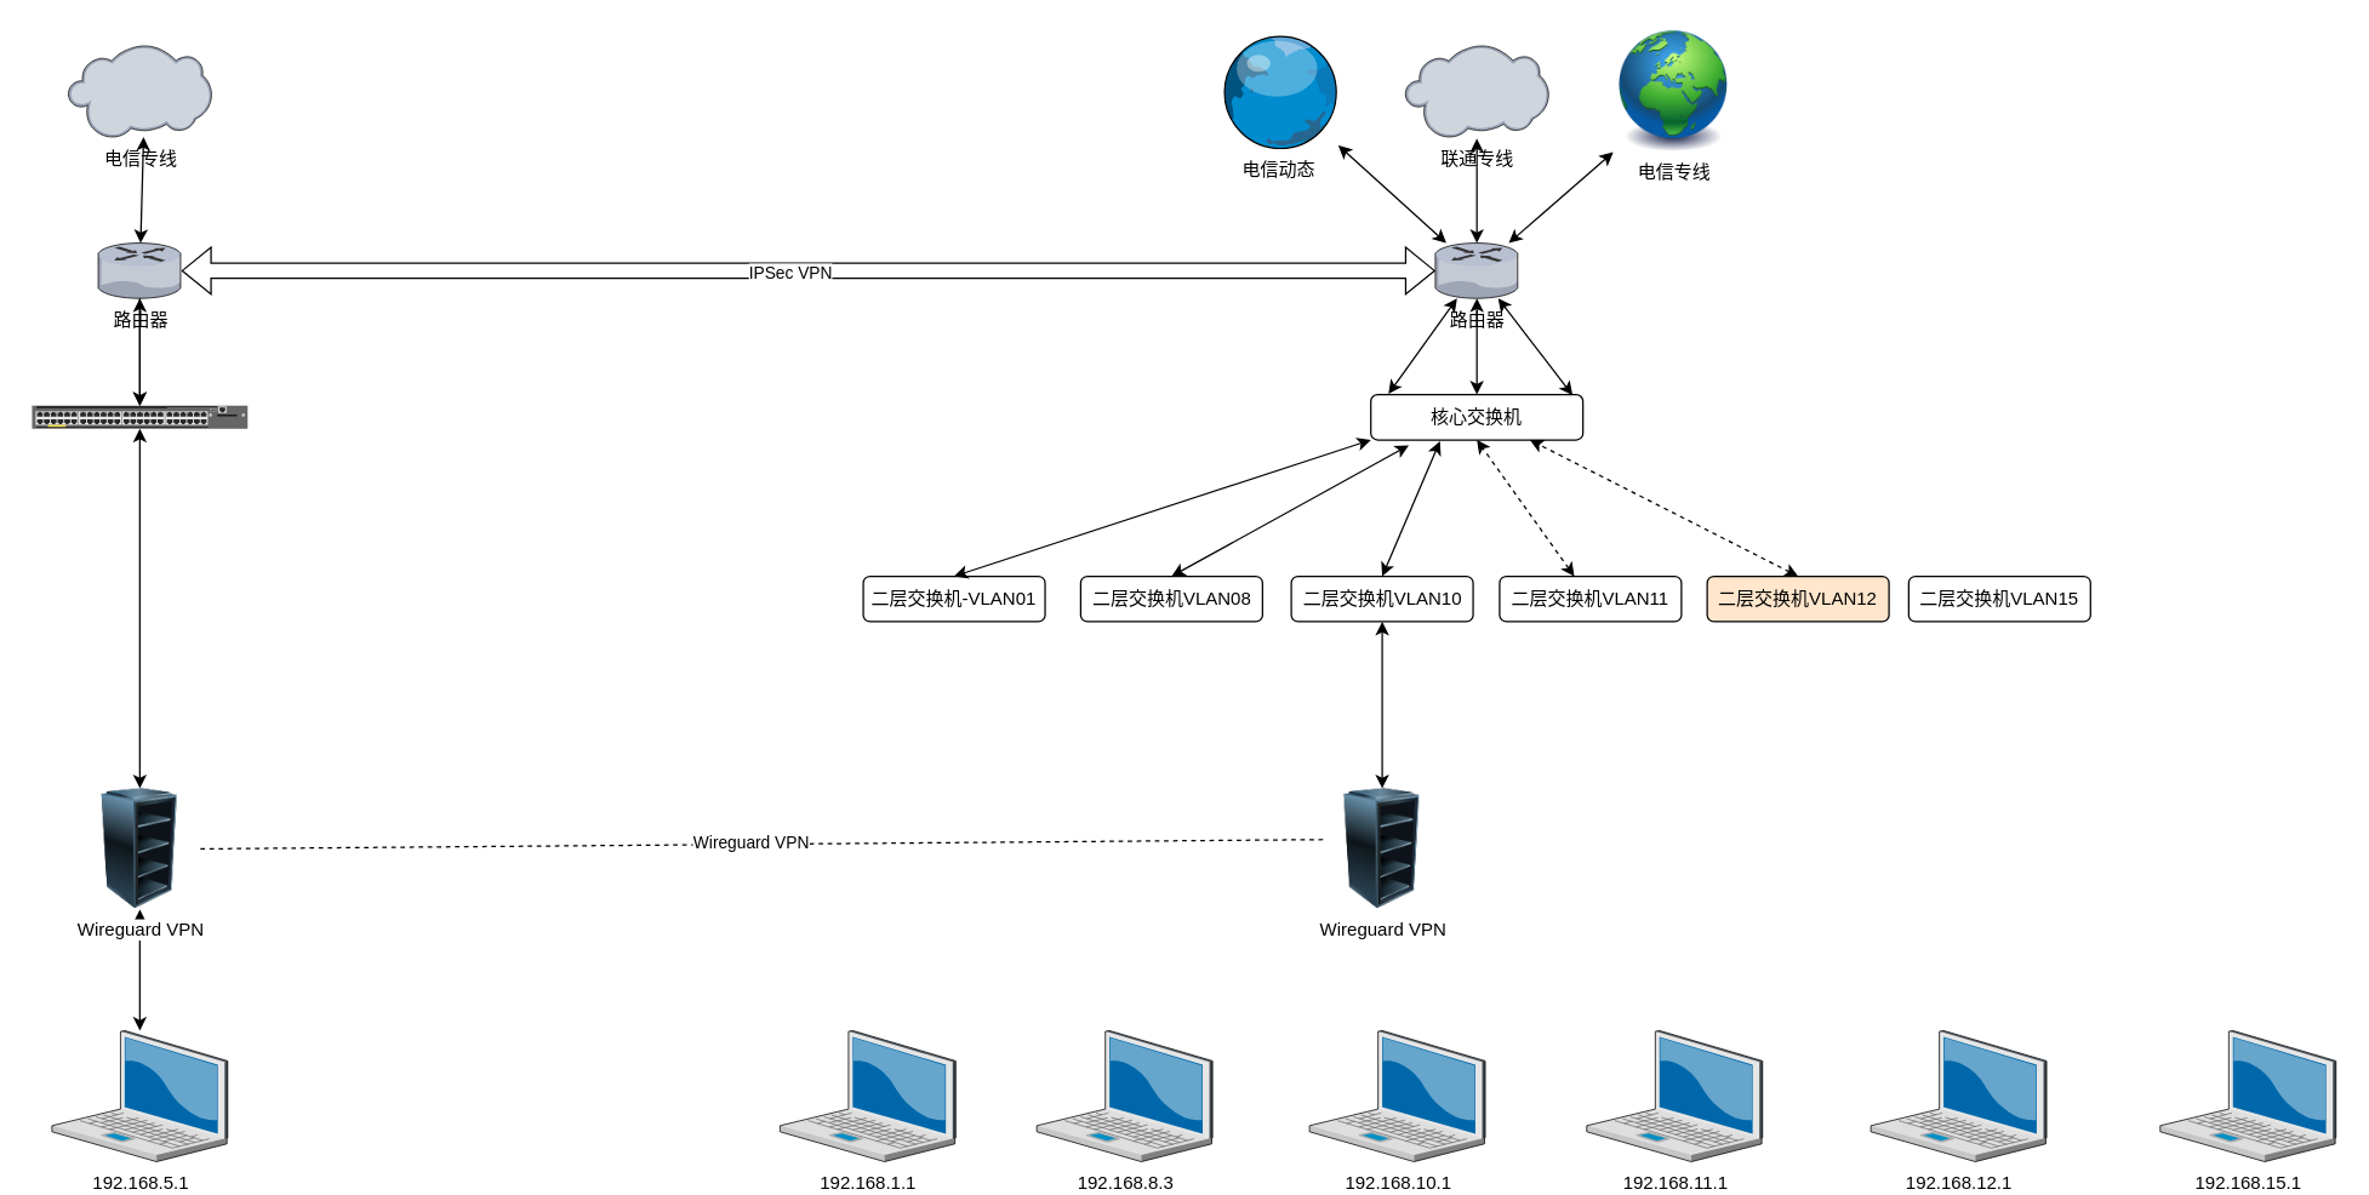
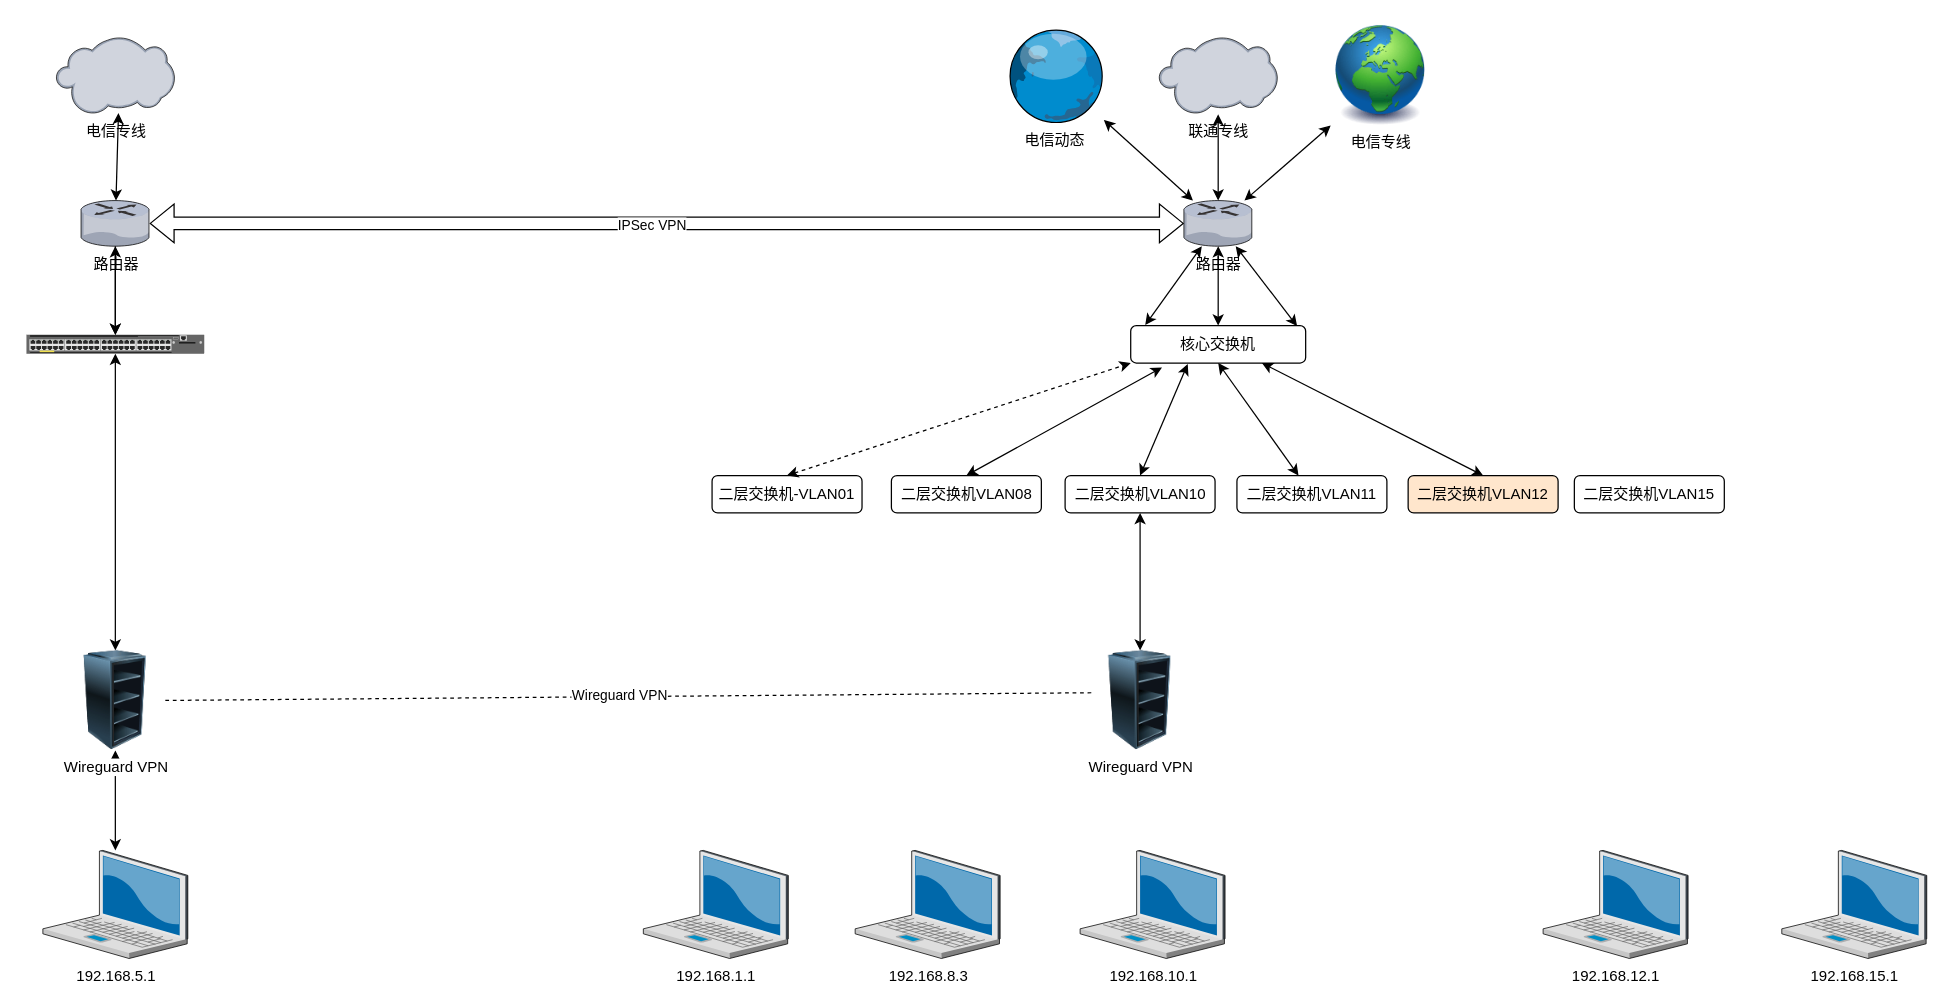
  <mxCell id="0" />
  <mxCell id="1" value="未命名图层" parent="0" />
  <mxCell id="2" style="locked=1;" parent="0" />
  <mxCell id="3" value="核心交换机" style="rounded=1;whiteSpace=wrap;html=1;" vertex="1" parent="2"><mxGeometry x="904" y="260" width="140" height="30" as="geometry" /></mxCell>
  <mxCell id="4" value="二层交换机VLAN11" style="rounded=1;whiteSpace=wrap;html=1;" vertex="1" parent="2"><mxGeometry x="989" y="380" width="120" height="30" as="geometry" /></mxCell>
  <mxCell id="5" value="二层交换机-VLAN01" style="rounded=1;whiteSpace=wrap;html=1;" vertex="1" parent="2"><mxGeometry x="569" y="380" width="120" height="30" as="geometry" /></mxCell>
  <mxCell id="6" value="二层交换机VLAN10" style="rounded=1;whiteSpace=wrap;html=1;" vertex="1" parent="2"><mxGeometry x="851.5" y="380" width="120" height="30" as="geometry" /></mxCell>
  <mxCell id="7" value="Wireguard VPN" style="image;html=1;image=img/lib/clip_art/computers/Server_Rack_Empty_128x128.png" vertex="1" parent="2"><mxGeometry x="871.5" y="520" width="80" height="80" as="geometry" /></mxCell>
  <mxCell id="8" value="电信专线" style="image;html=1;image=img/lib/clip_art/general/Earth_globe_128x128.png" vertex="1" parent="2"><mxGeometry x="1064" y="20" width="80" height="80" as="geometry" /></mxCell>
  <mxCell id="9" value="联通专线" style="verticalLabelPosition=bottom;sketch=0;aspect=fixed;html=1;verticalAlign=top;strokeColor=none;align=center;outlineConnect=0;shape=mxgraph.citrix.cloud;" vertex="1" parent="2"><mxGeometry x="926.5" y="29" width="95" height="62" as="geometry" /></mxCell>
  <mxCell id="10" value="电信动态" style="verticalLabelPosition=bottom;sketch=0;aspect=fixed;html=1;verticalAlign=top;strokeColor=none;align=center;outlineConnect=0;shape=mxgraph.citrix.globe;" vertex="1" parent="2"><mxGeometry x="804" y="22.5" width="78.5" height="75" as="geometry" /></mxCell>
  <mxCell id="11" value="192.168.10.1" style="verticalLabelPosition=bottom;sketch=0;aspect=fixed;html=1;verticalAlign=top;strokeColor=none;align=center;outlineConnect=0;shape=mxgraph.citrix.laptop_2;" vertex="1" parent="2"><mxGeometry x="863.5" y="680" width="116" height="86.5" as="geometry" /></mxCell>
  <mxCell id="12" value="路由器" style="verticalLabelPosition=bottom;sketch=0;aspect=fixed;html=1;verticalAlign=top;strokeColor=none;align=center;outlineConnect=0;shape=mxgraph.citrix.router;" vertex="1" parent="2"><mxGeometry x="946.5" width="55" height="36.5" as="geometry" y="160" /></mxCell>
  <mxCell id="13" value="二层交换机VLAN12" style="rounded=1;whiteSpace=wrap;html=1;fillColor=#ffe6cc;" vertex="1" parent="2"><mxGeometry x="1126" y="380" width="120" height="30" as="geometry" /></mxCell>
  <mxCell id="14" value="二层交换机VLAN15" style="rounded=1;whiteSpace=wrap;html=1;" vertex="1" parent="2"><mxGeometry x="1259" y="380" width="120" height="30" as="geometry" /></mxCell>
  <mxCell id="15" value="二层交换机VLAN08" style="rounded=1;whiteSpace=wrap;html=1;" vertex="1" parent="2"><mxGeometry x="712.5" y="380" width="120" height="30" as="geometry" /></mxCell>
  <mxCell id="16" value="192.168.1.1" style="verticalLabelPosition=bottom;sketch=0;aspect=fixed;html=1;verticalAlign=top;strokeColor=none;align=center;outlineConnect=0;shape=mxgraph.citrix.laptop_2;" vertex="1" parent="2"><mxGeometry x="514" y="680" width="116" height="86.5" as="geometry" /></mxCell>
  <mxCell id="17" value="192.168.8.3" style="verticalLabelPosition=bottom;sketch=0;aspect=fixed;html=1;verticalAlign=top;strokeColor=none;align=center;outlineConnect=0;shape=mxgraph.citrix.laptop_2;" vertex="1" parent="2"><mxGeometry x="683.5" y="680" width="116" height="86.5" as="geometry" /></mxCell>
- <mxCell id="18" value="192.168.11.1" style="verticalLabelPosition=bottom;sketch=0;aspect=fixed;html=1;verticalAlign=top;strokeColor=none;align=center;outlineConnect=0;shape=mxgraph.citrix.laptop_2;" vertex="1" parent="2"><mxGeometry x="1046.5" y="680" width="116" height="86.5" as="geometry" /></mxCell>
  <mxCell id="19" value="192.168.12.1" style="verticalLabelPosition=bottom;sketch=0;aspect=fixed;html=1;verticalAlign=top;strokeColor=none;align=center;outlineConnect=0;shape=mxgraph.citrix.laptop_2;" vertex="1" parent="2"><mxGeometry x="1234" y="680" width="116" height="86.5" as="geometry" /></mxCell>
  <mxCell id="20" value="" style="endArrow=classic;startArrow=classic;html=1;rounded=0;" edge="1" parent="2" source="12" target="10"><mxGeometry width="50" height="50" relative="1" as="geometry"><mxPoint x="664" y="400" as="sourcePoint" /><mxPoint x="884" y="60" as="targetPoint" /></mxGeometry></mxCell>
  <mxCell id="21" value="" style="endArrow=classic;startArrow=classic;html=1;rounded=0;" edge="1" parent="2" source="12" target="9"><mxGeometry width="50" height="50" relative="1" as="geometry"><mxPoint x="664" y="400" as="sourcePoint" /><mxPoint x="714" y="350" as="targetPoint" /></mxGeometry></mxCell>
  <mxCell id="22" value="" style="endArrow=classic;startArrow=classic;html=1;rounded=0;entryX=0;entryY=1;entryDx=0;entryDy=0;" edge="1" parent="2" source="12" target="8"><mxGeometry width="50" height="50" relative="1" as="geometry"><mxPoint x="664" y="400" as="sourcePoint" /><mxPoint x="714" y="350" as="targetPoint" /></mxGeometry></mxCell>
  <mxCell id="23" value="" style="endArrow=classic;startArrow=classic;html=1;rounded=0;exitX=0.083;exitY=-0.014;exitDx=0;exitDy=0;exitPerimeter=0;" edge="1" parent="2" source="3" target="12"><mxGeometry width="50" height="50" relative="1" as="geometry"><mxPoint x="664" y="500" as="sourcePoint" /><mxPoint x="714" y="450" as="targetPoint" /></mxGeometry></mxCell>
  <mxCell id="24" value="" style="endArrow=classic;startArrow=classic;html=1;rounded=0;exitX=0.5;exitY=0;exitDx=0;exitDy=0;" edge="1" parent="2" source="3" target="12"><mxGeometry width="50" height="50" relative="1" as="geometry"><mxPoint x="664" y="500" as="sourcePoint" /><mxPoint x="714" y="450" as="targetPoint" /></mxGeometry></mxCell>
  <mxCell id="25" value="" style="endArrow=classic;startArrow=classic;html=1;rounded=0;exitX=0.951;exitY=0.015;exitDx=0;exitDy=0;exitPerimeter=0;" edge="1" parent="2" source="3" target="12"><mxGeometry width="50" height="50" relative="1" as="geometry"><mxPoint x="664" y="500" as="sourcePoint" /><mxPoint x="1004" y="200" as="targetPoint" /></mxGeometry></mxCell>
- <mxCell id="26" value="" style="endArrow=classic;startArrow=classic;html=1;rounded=0;entryX=0;entryY=1;entryDx=0;entryDy=0;exitX=0.5;exitY=0;exitDx=0;exitDy=0;" edge="1" parent="2" source="5" target="3"><mxGeometry width="50" height="50" relative="1" as="geometry"><mxPoint x="664" y="600" as="sourcePoint" /><mxPoint x="714" y="550" as="targetPoint" /></mxGeometry></mxCell>
+ <mxCell id="26" value="" style="endArrow=classic;startArrow=classic;html=1;rounded=0;entryX=0;entryY=1;entryDx=0;entryDy=0;exitX=0.5;exitY=0;exitDx=0;exitDy=0;dashed=1;" edge="1" parent="2" source="5" target="3"><mxGeometry width="50" height="50" relative="1" as="geometry"><mxPoint x="664" y="600" as="sourcePoint" /><mxPoint x="714" y="550" as="targetPoint" /></mxGeometry></mxCell>
  <mxCell id="27" value="" style="endArrow=classic;startArrow=classic;html=1;rounded=0;entryX=0.179;entryY=1.117;entryDx=0;entryDy=0;exitX=0.5;exitY=0;exitDx=0;exitDy=0;entryPerimeter=0;" edge="1" parent="2" source="15" target="3"><mxGeometry width="50" height="50" relative="1" as="geometry"><mxPoint x="590" y="444" as="sourcePoint" /><mxPoint x="914" y="330" as="targetPoint" /></mxGeometry></mxCell>
  <mxCell id="28" value="" style="endArrow=classic;startArrow=classic;html=1;rounded=0;entryX=0.326;entryY=1.027;entryDx=0;entryDy=0;exitX=0.5;exitY=0;exitDx=0;exitDy=0;entryPerimeter=0;" edge="1" parent="2" source="6" target="3"><mxGeometry width="50" height="50" relative="1" as="geometry"><mxPoint x="783" y="440" as="sourcePoint" /><mxPoint x="924" y="340" as="targetPoint" /></mxGeometry></mxCell>
- <mxCell id="29" value="" style="endArrow=classic;startArrow=classic;html=1;rounded=0;entryX=0.5;entryY=1;entryDx=0;entryDy=0;dashed=1;" edge="1" parent="2" source="4" target="3"><mxGeometry width="50" height="50" relative="1" as="geometry"><mxPoint x="922" y="440" as="sourcePoint" /><mxPoint x="960" y="331" as="targetPoint" /></mxGeometry></mxCell>
- <mxCell id="30" value="" style="endArrow=classic;startArrow=classic;html=1;rounded=0;entryX=0.75;entryY=1;entryDx=0;entryDy=0;exitX=0.5;exitY=0;exitDx=0;exitDy=0;dashed=1;" edge="1" parent="2" source="13" target="3"><mxGeometry width="50" height="50" relative="1" as="geometry"><mxPoint x="1050" y="440" as="sourcePoint" /><mxPoint x="984" y="330" as="targetPoint" /></mxGeometry></mxCell>
+ <mxCell id="29" value="" style="endArrow=classic;startArrow=classic;html=1;rounded=0;entryX=0.5;entryY=1;entryDx=0;entryDy=0;" edge="1" parent="2" source="4" target="3"><mxGeometry width="50" height="50" relative="1" as="geometry"><mxPoint x="922" y="440" as="sourcePoint" /><mxPoint x="960" y="331" as="targetPoint" /></mxGeometry></mxCell>
+ <mxCell id="30" value="" style="endArrow=classic;startArrow=classic;html=1;rounded=0;entryX=0.75;entryY=1;entryDx=0;entryDy=0;exitX=0.5;exitY=0;exitDx=0;exitDy=0;" edge="1" parent="2" source="13" target="3"><mxGeometry width="50" height="50" relative="1" as="geometry"><mxPoint x="1050" y="440" as="sourcePoint" /><mxPoint x="984" y="330" as="targetPoint" /></mxGeometry></mxCell>
  <mxCell id="31" value="" style="endArrow=classic;startArrow=classic;html=1;rounded=0;entryX=0.5;entryY=1;entryDx=0;entryDy=0;exitX=0.5;exitY=0;exitDx=0;exitDy=0;" edge="1" parent="2" source="7" target="6"><mxGeometry width="50" height="50" relative="1" as="geometry"><mxPoint x="664" y="600" as="sourcePoint" /><mxPoint x="714" y="550" as="targetPoint" /></mxGeometry></mxCell>
  <mxCell id="32" value="192.168.15.1" style="verticalLabelPosition=bottom;sketch=0;aspect=fixed;html=1;verticalAlign=top;strokeColor=none;align=center;outlineConnect=0;shape=mxgraph.citrix.laptop_2;" vertex="1" parent="2"><mxGeometry x="1425" y="680" width="116" height="86.5" as="geometry" /></mxCell>
  <mxCell id="33" value="" style="edgeStyle=orthogonalEdgeStyle;rounded=0;orthogonalLoop=1;jettySize=auto;html=1;" edge="1" parent="2" source="34" target="35"><mxGeometry relative="1" as="geometry" /></mxCell>
  <mxCell id="34" value="路由器" style="verticalLabelPosition=bottom;sketch=0;aspect=fixed;html=1;verticalAlign=top;strokeColor=none;align=center;outlineConnect=0;shape=mxgraph.citrix.router;" vertex="1" parent="2"><mxGeometry x="64" width="55" height="36.5" as="geometry" y="160" /></mxCell>
  <mxCell id="35" value="" style="html=1;verticalLabelPosition=bottom;verticalAlign=top;outlineConnect=0;shadow=0;dashed=0;shape=mxgraph.rack.hpe_aruba.switches.jl074a_hpe_aruba_3810m_48_port_gt_poeplus_1_slot_switch;" vertex="1" parent="2"><mxGeometry x="20.5" y="267.5" width="142" height="15" as="geometry" /></mxCell>
  <mxCell id="36" value="192.168.5.1" style="verticalLabelPosition=bottom;sketch=0;aspect=fixed;html=1;verticalAlign=top;strokeColor=none;align=center;outlineConnect=0;shape=mxgraph.citrix.laptop_2;" vertex="1" parent="2"><mxGeometry x="33.5" y="680" width="116" height="86.5" as="geometry" /></mxCell>
  <mxCell id="37" value="电信专线" style="verticalLabelPosition=bottom;sketch=0;aspect=fixed;html=1;verticalAlign=top;strokeColor=none;align=center;outlineConnect=0;shape=mxgraph.citrix.cloud;" vertex="1" parent="2"><mxGeometry x="44" y="29" width="95" height="62" as="geometry" /></mxCell>
  <mxCell id="38" value="" style="shape=flexArrow;endArrow=classic;startArrow=classic;html=1;rounded=0;" edge="1" parent="2" source="34" target="12"><mxGeometry width="100" height="100" relative="1" as="geometry"><mxPoint x="624" y="440" as="sourcePoint" /><mxPoint x="724" y="340" as="targetPoint" /></mxGeometry></mxCell>
  <mxCell id="39" value="IPSec VPN" style="edgeLabel;html=1;align=center;verticalAlign=middle;resizable=0;points=[];" vertex="1" connectable="0" parent="38"><mxGeometry x="-0.031" y="-1" relative="1" as="geometry"><mxPoint as="offset" /></mxGeometry></mxCell>
  <mxCell id="40" value="" style="endArrow=classic;startArrow=classic;html=1;rounded=0;" edge="1" parent="2" source="34"><mxGeometry width="50" height="50" relative="1" as="geometry"><mxPoint x="644" y="410" as="sourcePoint" /><mxPoint x="94" y="90" as="targetPoint" /></mxGeometry></mxCell>
  <mxCell id="41" value="" style="endArrow=classic;startArrow=classic;html=1;rounded=0;" edge="1" parent="2" source="34" target="35"><mxGeometry width="50" height="50" relative="1" as="geometry"><mxPoint x="102" y="170" as="sourcePoint" /><mxPoint x="84" y="270" as="targetPoint" /></mxGeometry></mxCell>
  <mxCell id="42" value="" style="endArrow=classic;startArrow=classic;html=1;rounded=0;entryX=0.5;entryY=0;entryDx=0;entryDy=0;" edge="1" parent="2" source="35" target="46"><mxGeometry width="50" height="50" relative="1" as="geometry"><mxPoint x="102" y="207" as="sourcePoint" /><mxPoint x="91.52" y="518.32" as="targetPoint" /></mxGeometry></mxCell>
  <mxCell id="43" value="" style="endArrow=classic;startArrow=classic;html=1;rounded=0;" edge="1" parent="2" source="46" target="36"><mxGeometry width="50" height="50" relative="1" as="geometry"><mxPoint x="54.23" y="600" as="sourcePoint" /><mxPoint x="102" y="418" as="targetPoint" /></mxGeometry></mxCell>
  <mxCell id="44" value="" style="endArrow=none;dashed=1;html=1;rounded=0;entryX=0.013;entryY=0.423;entryDx=0;entryDy=0;entryPerimeter=0;exitX=1;exitY=0.5;exitDx=0;exitDy=0;" edge="1" parent="2" source="46" target="7"><mxGeometry width="50" height="50" relative="1" as="geometry"><mxPoint x="124" y="559.688" as="sourcePoint" /><mxPoint x="694" y="460" as="targetPoint" /></mxGeometry></mxCell>
  <mxCell id="45" value="Wireguard VPN" style="edgeLabel;html=1;align=center;verticalAlign=middle;resizable=0;points=[];" vertex="1" connectable="0" parent="44"><mxGeometry x="-0.02" y="1" relative="1" as="geometry"><mxPoint as="offset" /></mxGeometry></mxCell>
  <mxCell id="46" value="Wireguard VPN" style="image;html=1;image=img/lib/clip_art/computers/Server_Rack_Empty_128x128.png" vertex="1" parent="2"><mxGeometry x="51.5" y="520" width="80" height="80" as="geometry" /></mxCell>
